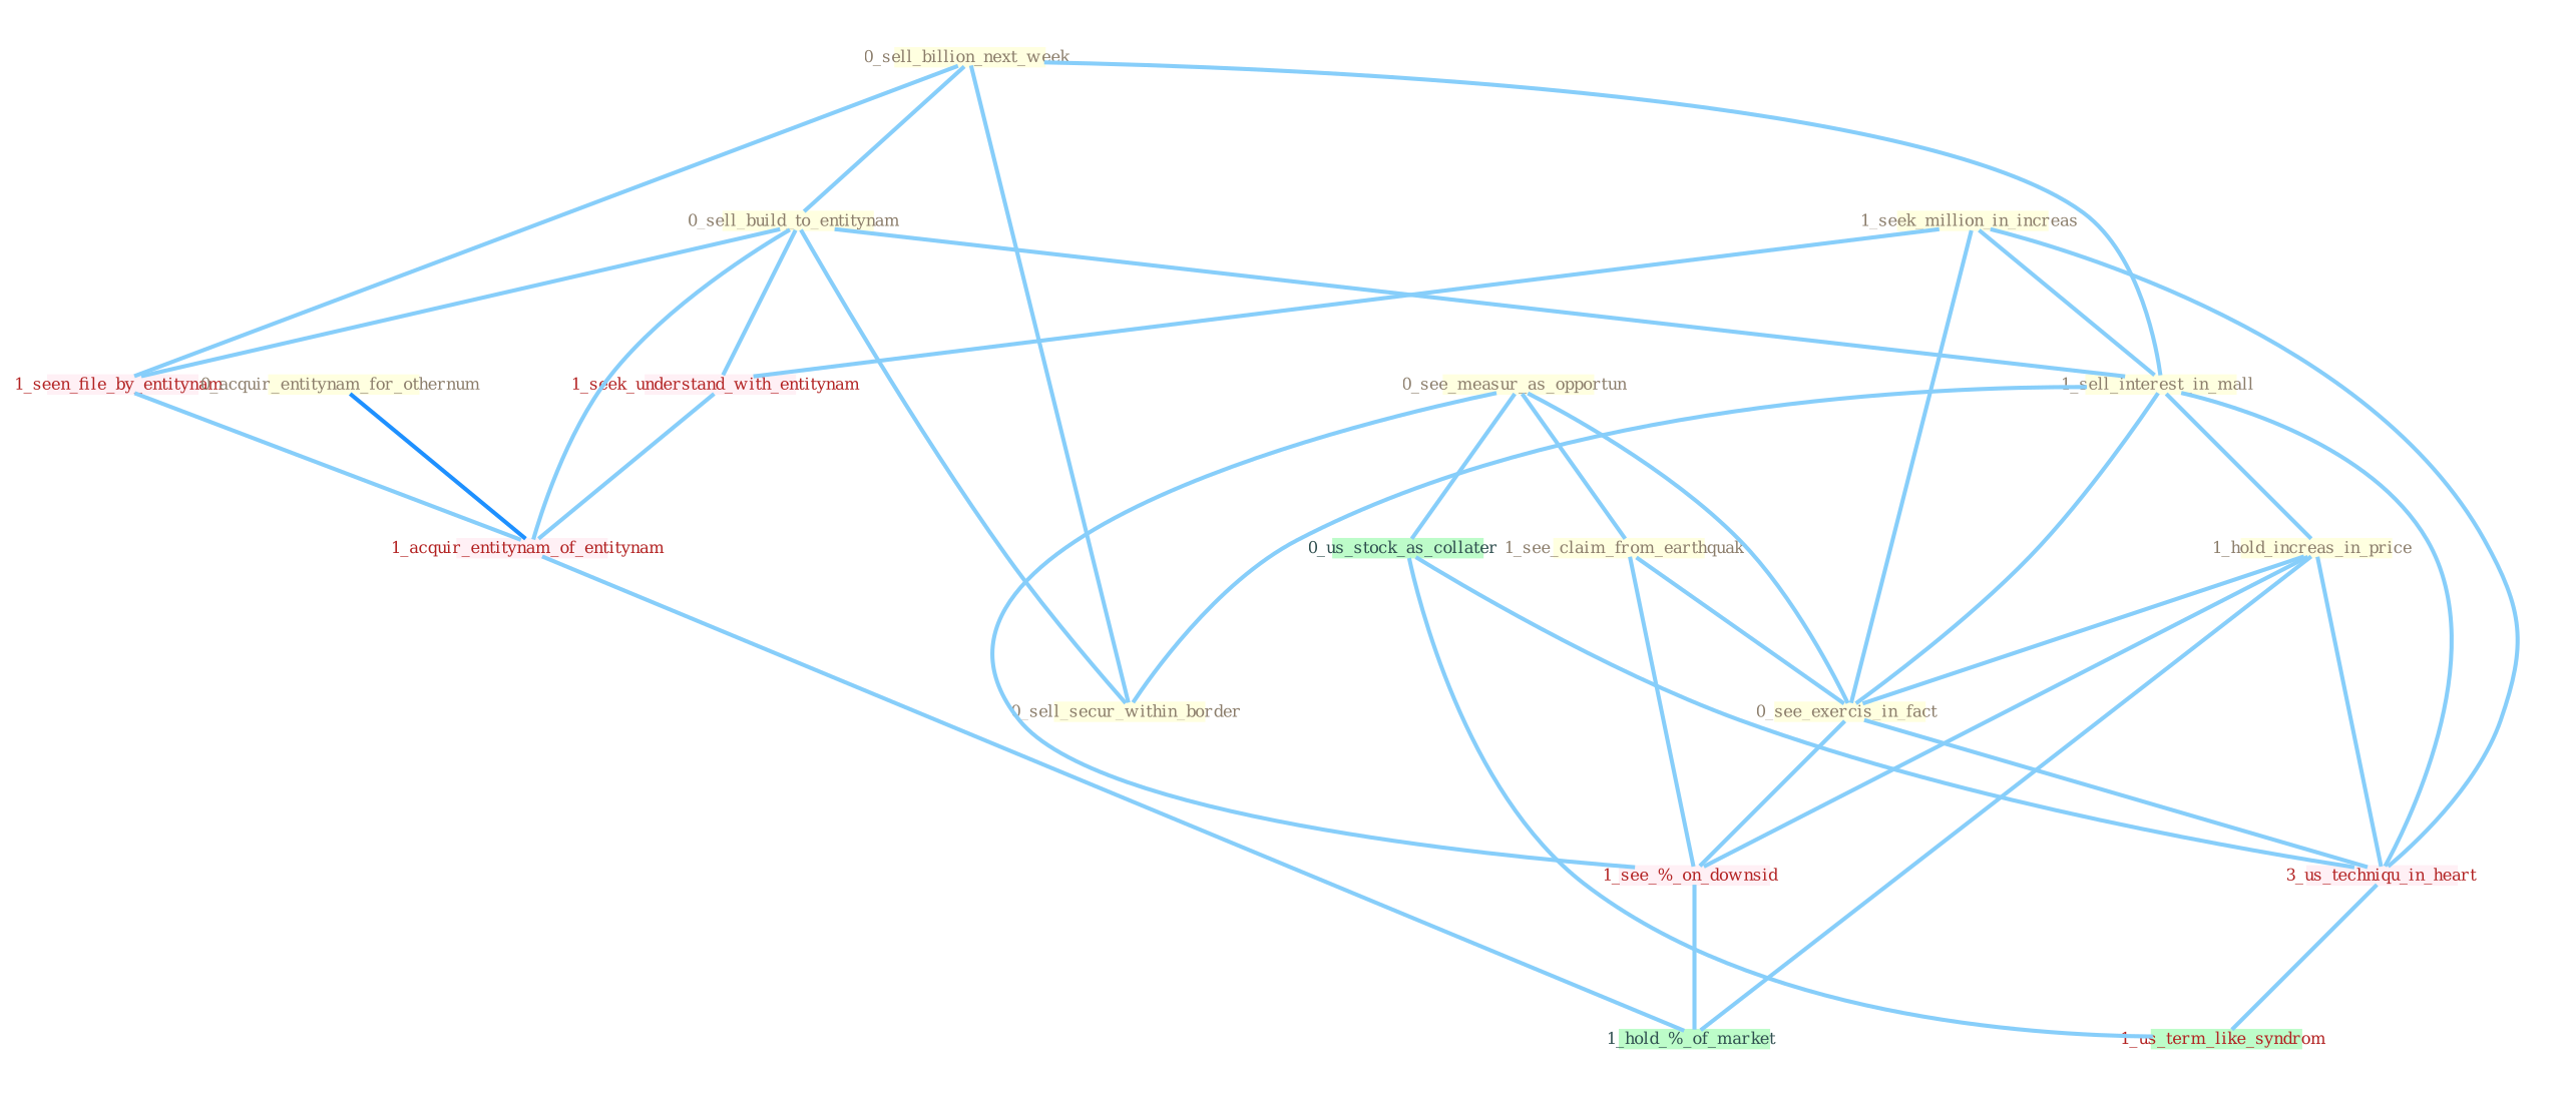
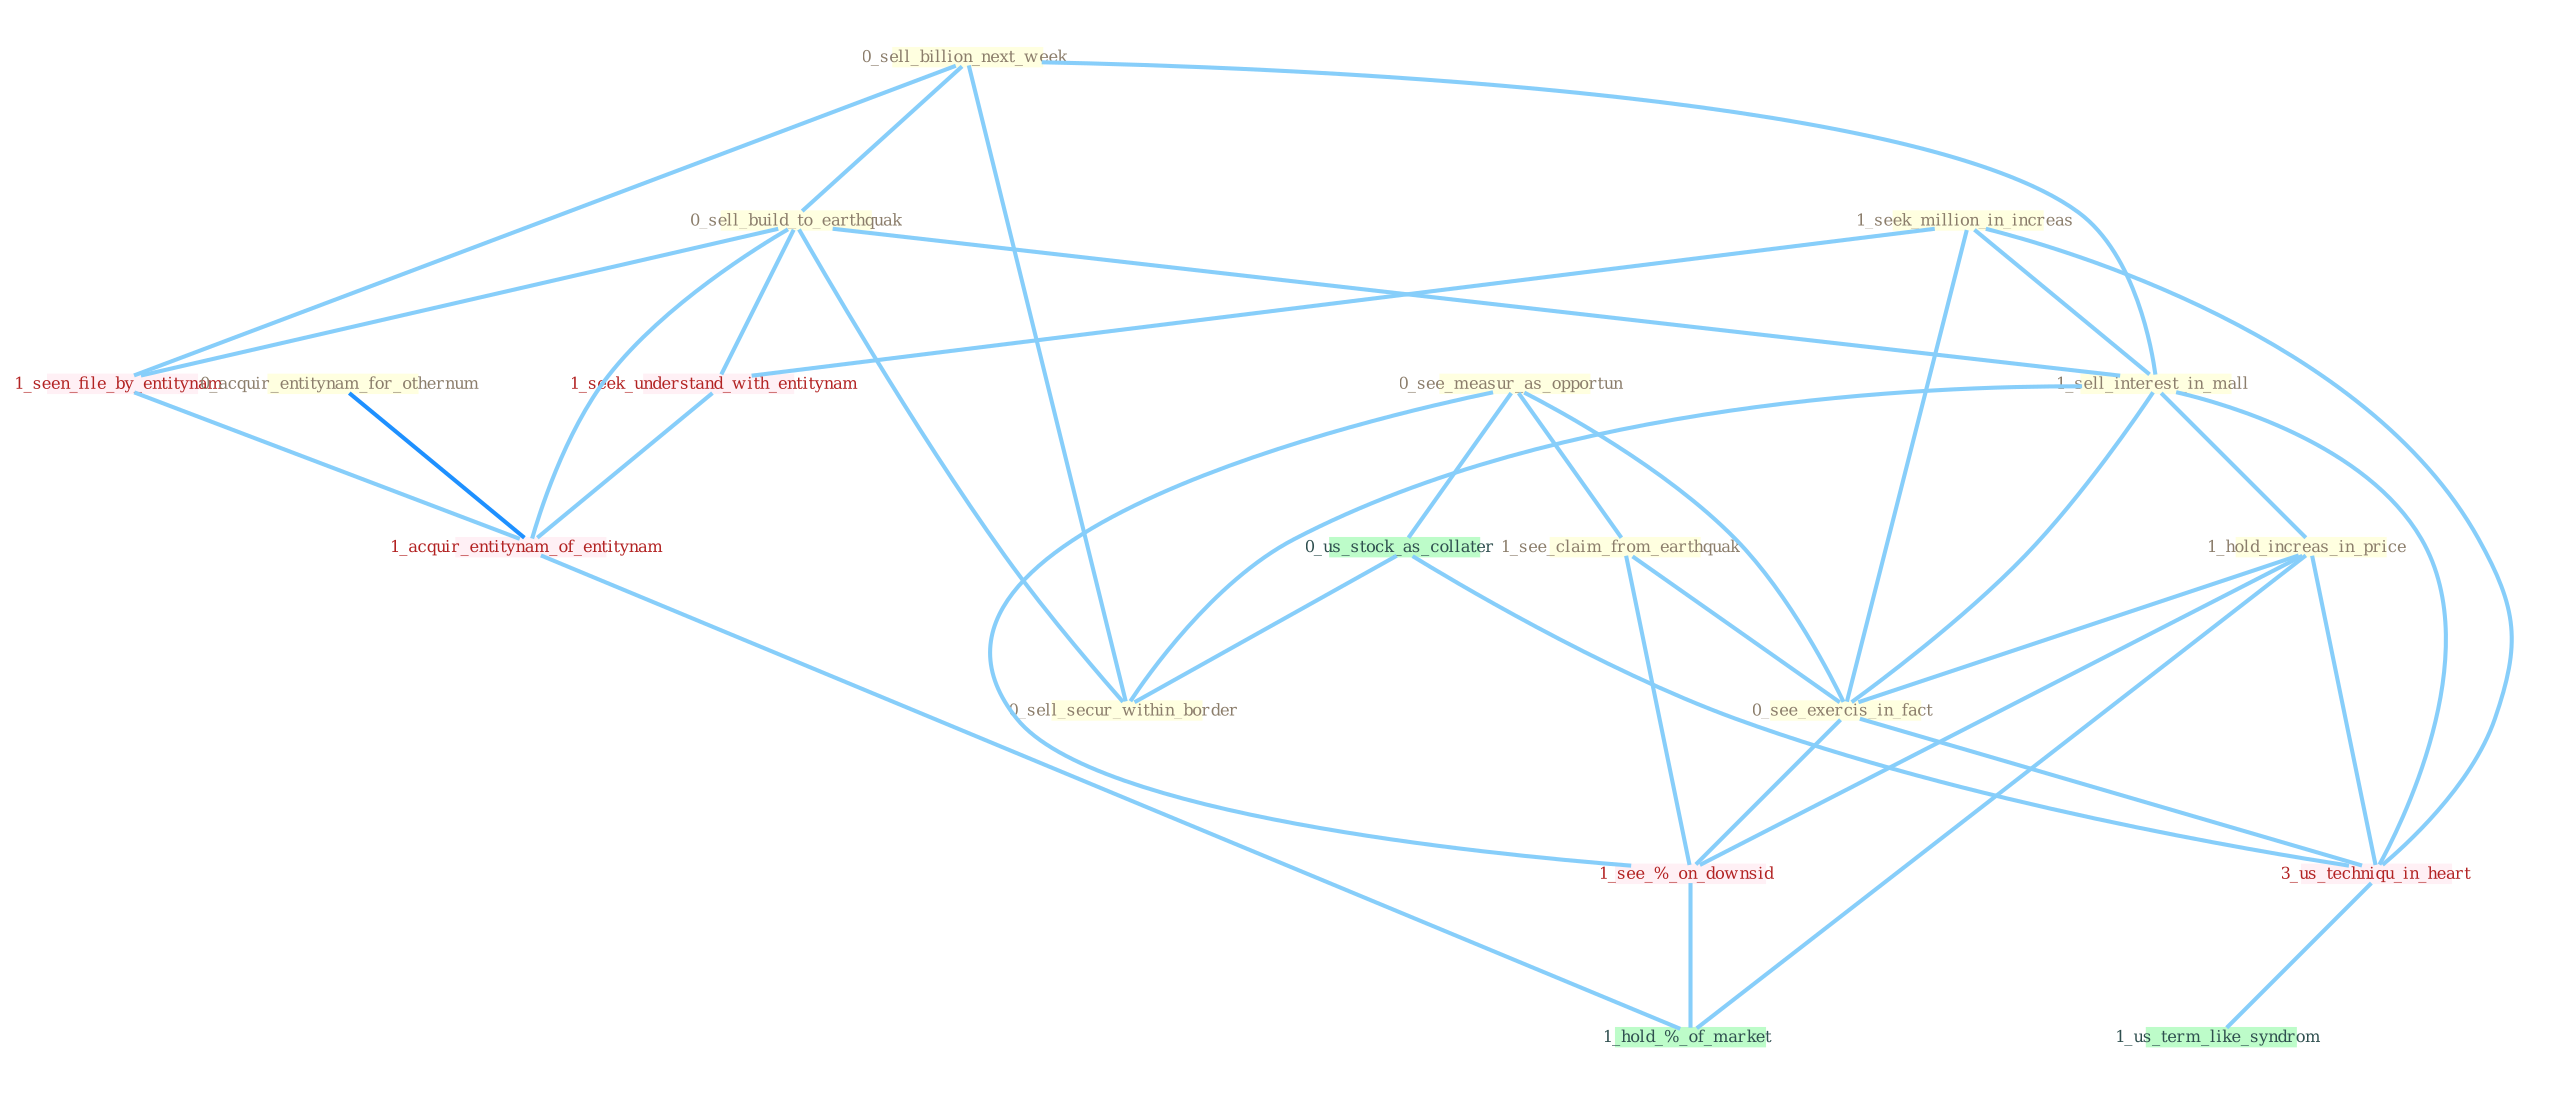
  graph {
    node [color="#ffffe0" fixedsize=true fontcolor="#8b7d6b" fontsize=4 shape=polygon style=filled]
    edge [color="#87cefa" w=1]
    "0_sell_billion_next_week " [height=.06 width=.5]
    "1_seek_million_in_increas " [height=.06 width=.5]
-   "0_sell_build_to_entitynam " [height=.06 width=.5]
+   "0_sell_build_to_entitynam " [height=.06 width=.5 label="0_sell_build_to_earthquak"]
    "0_see_measur_as_opportun " [height=.06 width=.5]
    "0_acquir_entitynam_for_othernum " [height=.06 width=.5]
    "1_sell_interest_in_mall " [height=.06 width=.5]
    "0_sell_secur_within_border " [height=.06 width=.5]
    "1_hold_increas_in_price " [height=.06 width=.5]
    "1_see_claim_from_earthquak " [height=.06 width=.5]
    "0_see_exercis_in_fact " [height=.06 width=.5]
    "1_seen_file_by_entitynam " [color="#fff0f5" fontcolor="#b22222" height=.06 width=.5]
    "1_seek_understand_with_entitynam " [color="#fff0f5" fontcolor="#b22222" height=.06 width=.5]
    "1_acquir_entitynam_of_entitynam " [color="#fff0f5" fontcolor="#b22222" height=.06 width=.5]
    n14 [color="#fff0f5" fontcolor="#b22222" height=.06 label="3_us_techniqu_in_heart" width=.5]
    "1_see_%_on_downsid " [color="#fff0f5" fontcolor="#b22222" height=.06 width=.5]
    "0_us_stock_as_collater " [color="#BDFCC9" fontcolor="#2f4f4f" height=.06 width=.5]
    "1_hold_%_of_market " [color="#BDFCC9" fontcolor="#2f4f4f" height=.06 width=.5]
-   "1_us_term_like_syndrom " [color="#BDFCC9" fontcolor="#b22222" height=.06 width=.5]
+   "1_us_term_like_syndrom " [color="#BDFCC9" fontcolor="#2f4f4f" height=.06 width=.5]
    subgraph sub_1 {
      "0_sell_billion_next_week "
      "1_seek_million_in_increas "
      "0_sell_build_to_entitynam "
      "0_see_measur_as_opportun "
      "0_acquir_entitynam_for_othernum "
      "1_sell_interest_in_mall "
      "0_sell_secur_within_border "
      "1_hold_increas_in_price "
      "1_see_claim_from_earthquak "
      "0_see_exercis_in_fact "
    }
    subgraph sub_2 {
      "1_seen_file_by_entitynam "
      "1_seek_understand_with_entitynam "
      "1_acquir_entitynam_of_entitynam "
      n14
      "1_see_%_on_downsid "
    }
    "0_sell_billion_next_week " -- "0_sell_build_to_entitynam "
    "0_sell_billion_next_week " -- "1_sell_interest_in_mall "
    "0_sell_billion_next_week " -- "0_sell_secur_within_border "
    "1_seek_million_in_increas " -- "1_sell_interest_in_mall "
    "1_seek_million_in_increas " -- "0_see_exercis_in_fact "
    "1_seek_million_in_increas " -- "1_seek_understand_with_entitynam "
    "1_seek_million_in_increas " -- n14
    "0_sell_build_to_entitynam " -- "1_sell_interest_in_mall "
    "0_sell_build_to_entitynam " -- "0_sell_secur_within_border "
    "0_sell_build_to_entitynam " -- "1_seen_file_by_entitynam "
    "0_sell_build_to_entitynam " -- "1_seek_understand_with_entitynam "
    "0_sell_build_to_entitynam " -- "1_acquir_entitynam_of_entitynam "
    "0_see_measur_as_opportun " -- "1_see_claim_from_earthquak "
    "0_see_measur_as_opportun " -- "0_see_exercis_in_fact "
    "0_see_measur_as_opportun " -- "1_see_%_on_downsid "
    "0_see_measur_as_opportun " -- "0_us_stock_as_collater "
    "0_acquir_entitynam_for_othernum " -- "1_acquir_entitynam_of_entitynam " [color="#1e90ff" w=2]
    "1_sell_interest_in_mall " -- "0_sell_secur_within_border "
    "1_sell_interest_in_mall " -- "1_hold_increas_in_price "
    "1_sell_interest_in_mall " -- "0_see_exercis_in_fact "
    "1_sell_interest_in_mall " -- n14
    "1_hold_increas_in_price " -- "0_see_exercis_in_fact "
    "1_hold_increas_in_price " -- n14
    "1_hold_increas_in_price " -- "1_hold_%_of_market "
    "1_see_claim_from_earthquak " -- "0_see_exercis_in_fact "
    "1_see_claim_from_earthquak " -- "1_see_%_on_downsid "
    "0_see_exercis_in_fact " -- n14
    "0_see_exercis_in_fact " -- "1_see_%_on_downsid "
    "1_seen_file_by_entitynam " -- "0_sell_billion_next_week "
    "1_seen_file_by_entitynam " -- "1_acquir_entitynam_of_entitynam "
    "1_seek_understand_with_entitynam " -- "1_acquir_entitynam_of_entitynam "
    "1_acquir_entitynam_of_entitynam " -- "1_hold_%_of_market "
    n14 -- "1_us_term_like_syndrom "
    "1_see_%_on_downsid " -- "1_hold_increas_in_price "
    "1_see_%_on_downsid " -- "1_hold_%_of_market "
    "0_us_stock_as_collater " -- n14
-   "0_us_stock_as_collater " -- "1_us_term_like_syndrom "
+   "0_us_stock_as_collater " -- "0_sell_secur_within_border "
  }
